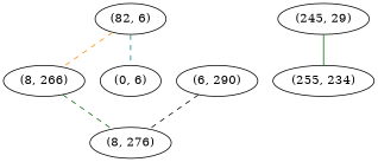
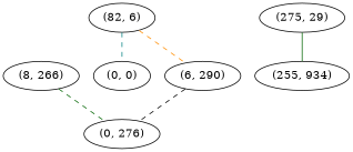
  graph {
    edge [color=darkgreen style=dashed weight=1]
    n1 [label="(82, 6)"]
    "(8, 266)"
-   "(0, 0)" [label="(0, 6)"]
-   "(8, 276)"
-   "(245, 29)"
-   "(255, 234)"
+   "(0, 0)"
+   "(8, 276)" [label="(0, 276)"]
+   "(245, 29)" [label="(275, 29)"]
+   "(255, 234)" [label="(255, 934)"]
    "(6, 290)"
-   n1 -- "(8, 266)" [color=darkorange]
+   n1 -- "(6, 290)" [color=darkorange]
    n1 -- "(0, 0)" [color=teal weight=4]
    "(8, 266)" -- "(8, 276)"
    "(245, 29)" -- "(255, 234)" [style=solid]
    "(6, 290)" -- "(8, 276)" [color=black]
  }
